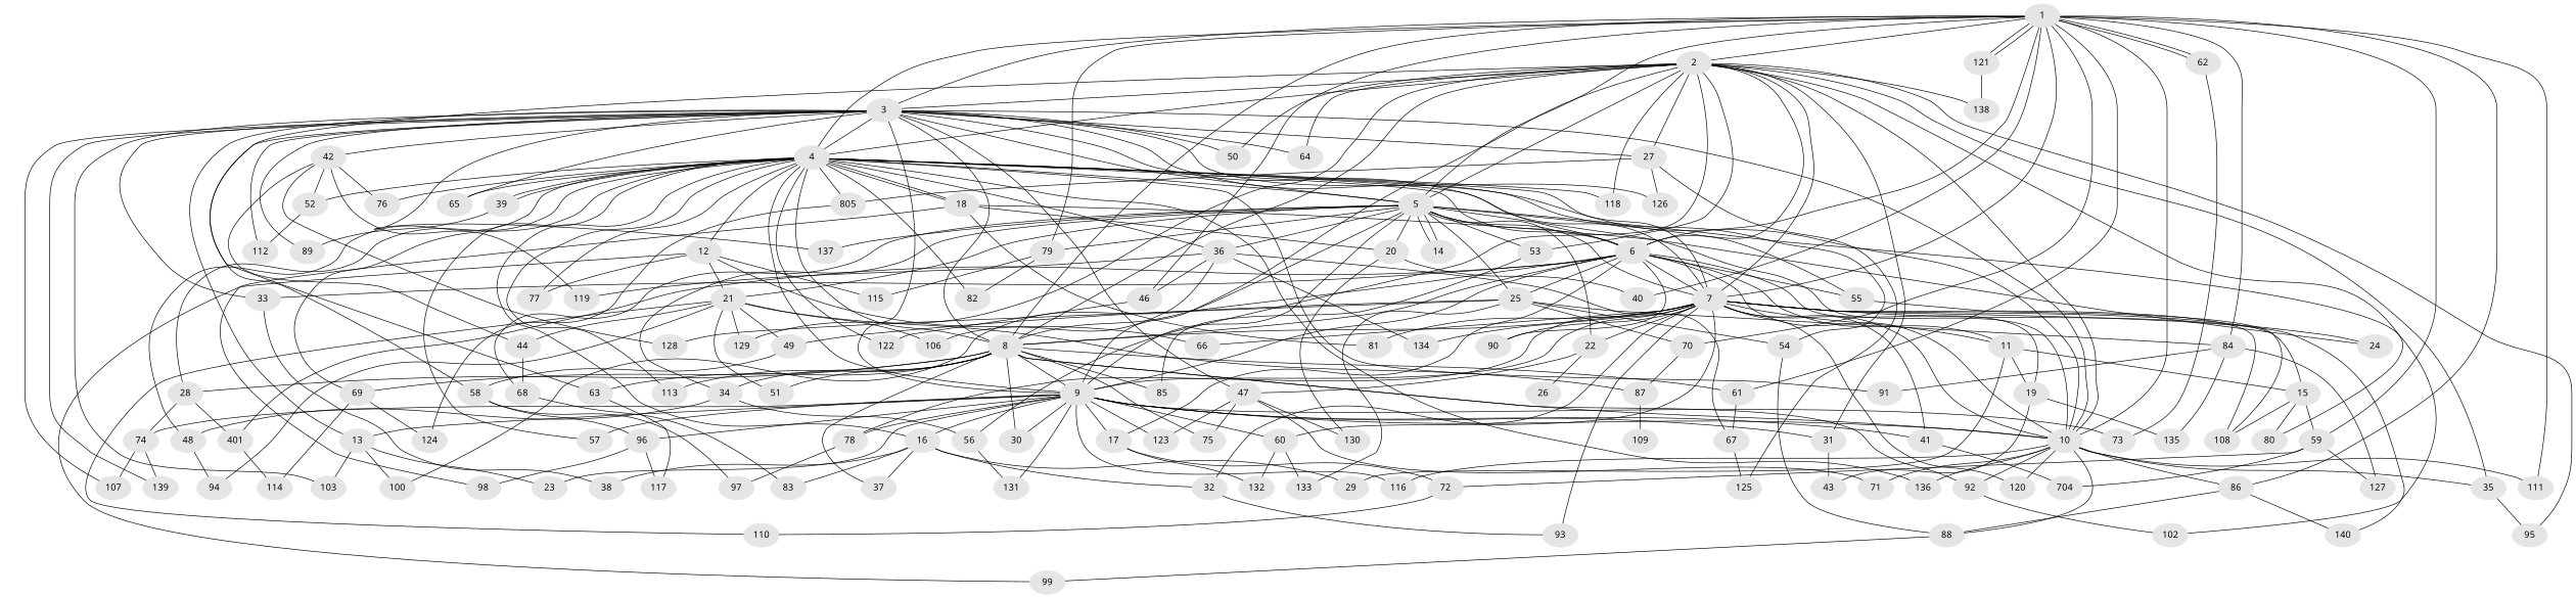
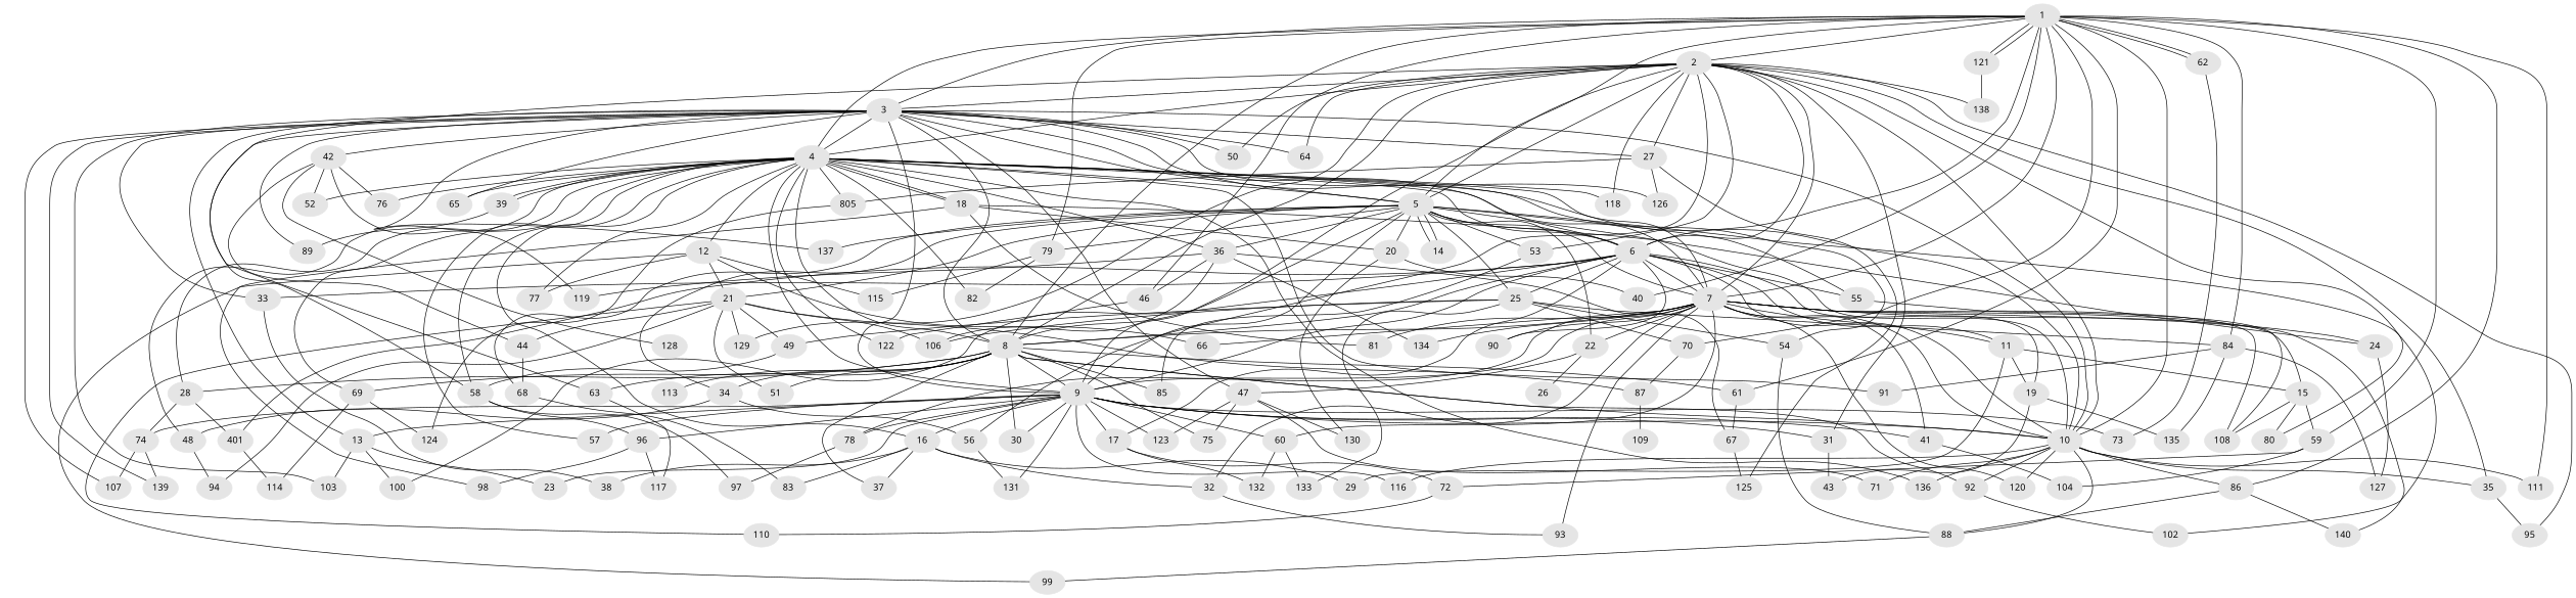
  graph {
    fontname="Noto Sans"
    node [color=gray90 fontname="Noto Sans" style=filled]
    edge [fontname="Noto Sans"]
    1
    2
    3
    4
    5
    6
    7
    8
    10
    40
    46
    59
    61
    62
    70
    79
    84
    86
    111
    121
    9
    27
    31
    35
    50
    53
    56
    63
    64
    80
    95
    118
    129
    138
    13
    33
    42
    47
    58
    65
    89
    103
    107
-   112
    126
    137
    139
    12
    16
    18
    28
    36
    39
    48
    52
    54
    57
    69
    76
    77
    82
    91
    n63 [label=805]
    113
    122
    136
    14
    20
    21
    22
    25
    34
    55
    68
    102
    11
    17
    19
    90
    100
    n81 [label=401]
    15
    24
    32
    41
    60
    66
    78
    81
    93
    120
    134
    140
    108
    30
    37
    51
    75
    85
    92
    23
    73
    74
    96
    116
    123
    131
    71
    88
    72
-   104 [label=704]
+   104
    67
    87
    115
    135
    127
    125
    43
    117
    38
    44
    128
    119
    130
    97
    99
    29
    83
    98
    106
    94
    114
    124
    49
    110
    26
    133
    132
    109
    1 -- 2
    1 -- 3
    1 -- 4
    1 -- 5
    1 -- 6
    1 -- 7
    1 -- 8
    1 -- 10
    1 -- 40
    1 -- 46
    1 -- 59
    1 -- 61
    1 -- 62
    1 -- 62
    1 -- 70
    1 -- 79
    1 -- 84
    1 -- 86
    1 -- 111
    1 -- 121
    1 -- 121
    2 -- 3
    2 -- 4
    2 -- 5
    2 -- 6
    2 -- 7
    2 -- 8
    2 -- 10
    2 -- 9
    2 -- 27
    2 -- 31
    2 -- 35
    2 -- 50
    2 -- 53
    2 -- 56
    2 -- 63
    2 -- 64
    2 -- 80
    2 -- 95
    2 -- 118
    2 -- 129
    2 -- 138
    3 -- 4
    3 -- 5
    3 -- 6
    3 -- 7
    3 -- 8
    3 -- 10
    3 -- 9
    3 -- 27
    3 -- 50
    3 -- 64
    3 -- 13
    3 -- 33
    3 -- 42
    3 -- 47
    3 -- 58
    3 -- 65
    3 -- 89
    3 -- 103
    3 -- 107
-   3 -- 112
    3 -- 126
    3 -- 137
    3 -- 139
    4 -- 5
    4 -- 6
    4 -- 7
    4 -- 8
    4 -- 10
    4 -- 9
    4 -- 118
    4 -- 65
    4 -- 12
    4 -- 16
    4 -- 18
    4 -- 18
    4 -- 28
    4 -- 36
    4 -- 39
    4 -- 39
    4 -- 48
    4 -- 52
    4 -- 54
    4 -- 57
    4 -- 69
    4 -- 76
    4 -- 77
    4 -- 82
    4 -- 91
    4 -- n63
-   4 -- 113
+   4 -- 58
    4 -- 122
    4 -- 136
    5 -- 6
    5 -- 7
    5 -- 8
    5 -- 10
    5 -- 79
    5 -- 9
    5 -- 53
    5 -- 137
    5 -- 36
    5 -- 14
    5 -- 14
    5 -- 20
    5 -- 21
    5 -- 22
    5 -- 25
    5 -- 34
    5 -- 55
    5 -- 68
    5 -- 102
    6 -- 7
    6 -- 8
    6 -- 10
    6 -- 9
    6 -- 33
    6 -- 25
    6 -- 55
    6 -- 11
    6 -- 17
    6 -- 19
    6 -- 90
    6 -- 100
    6 -- n81
    7 -- 8
    7 -- 10
    7 -- 9
    7 -- 22
    7 -- 11
    7 -- 90
    7 -- 15
    7 -- 24
    7 -- 32
    7 -- 41
    7 -- 60
    7 -- 66
    7 -- 78
    7 -- 81
    7 -- 93
    7 -- 120
    7 -- 134
    7 -- 140
    7 -- 108
    8 -- 10
    8 -- 61
    8 -- 9
    8 -- 63
    8 -- 28
    8 -- 69
    8 -- 113
    8 -- 34
    8 -- 30
    8 -- 37
    8 -- 51
    8 -- 75
    8 -- 85
    8 -- 92
    10 -- 86
    10 -- 111
    10 -- 35
    10 -- 136
    10 -- 120
    10 -- 92
    10 -- 116
    10 -- 71
    10 -- 88
    46 -- 122
    59 -- 72
    59 -- 104
    61 -- 67
    62 -- 73
    70 -- 87
    79 -- 82
    79 -- 115
    84 -- 91
    84 -- 135
    84 -- 127
    86 -- 140
    86 -- 88
    121 -- 138
    9 -- 10
    9 -- 31
    9 -- 13
    9 -- 16
    9 -- 57
    9 -- 17
    9 -- 41
    9 -- 60
    9 -- 78
    9 -- 30
    9 -- 23
    9 -- 73
    9 -- 74
    9 -- 96
    9 -- 116
    9 -- 123
    9 -- 131
    27 -- 126
    27 -- n63
    27 -- 125
    31 -- 43
    35 -- 95
    53 -- 85
    56 -- 131
    63 -- 117
    13 -- 103
    13 -- 100
    13 -- 23
    33 -- 38
    42 -- 52
    42 -- 76
    42 -- 44
    42 -- 128
    42 -- 119
    47 -- 75
    47 -- 123
    47 -- 71
    47 -- 130
    58 -- 96
    58 -- 97
    12 -- 77
    12 -- 21
    12 -- 66
    12 -- 115
    12 -- 99
    16 -- 32
    16 -- 37
    16 -- 38
    16 -- 29
    16 -- 83
    18 -- 20
    18 -- 24
    18 -- 81
    18 -- 98
    28 -- n81
    28 -- 74
    36 -- 46
    36 -- 134
    36 -- 67
    36 -- 119
    36 -- 106
    39 -- 89
    48 -- 94
-   52 -- 112
    54 -- 88
    69 -- 114
    69 -- 124
    n63 -- 124
    20 -- 40
    20 -- 130
    21 -- 129
    21 -- 51
    21 -- 87
    21 -- 44
    21 -- 106
    21 -- 94
    21 -- 49
    21 -- 110
    22 -- 47
    22 -- 26
    25 -- 70
    25 -- 84
    25 -- 54
-   25 -- 128
+   25 -- 106
    25 -- 49
    25 -- 133
    34 -- 56
    34 -- 48
    55 -- 108
    68 -- 83
    11 -- 19
    11 -- 15
    11 -- 29
    17 -- 72
    17 -- 132
    19 -- 135
    19 -- 43
    n81 -- 114
    15 -- 59
    15 -- 80
    15 -- 108
-   59 -- 127
+   24 -- 127
    32 -- 93
    41 -- 104
    60 -- 133
    60 -- 132
    78 -- 97
    92 -- 102
    74 -- 107
    74 -- 139
    96 -- 117
    96 -- 98
    88 -- 99
    72 -- 110
    67 -- 125
    87 -- 109
    44 -- 68
    49 -- 58
  }
